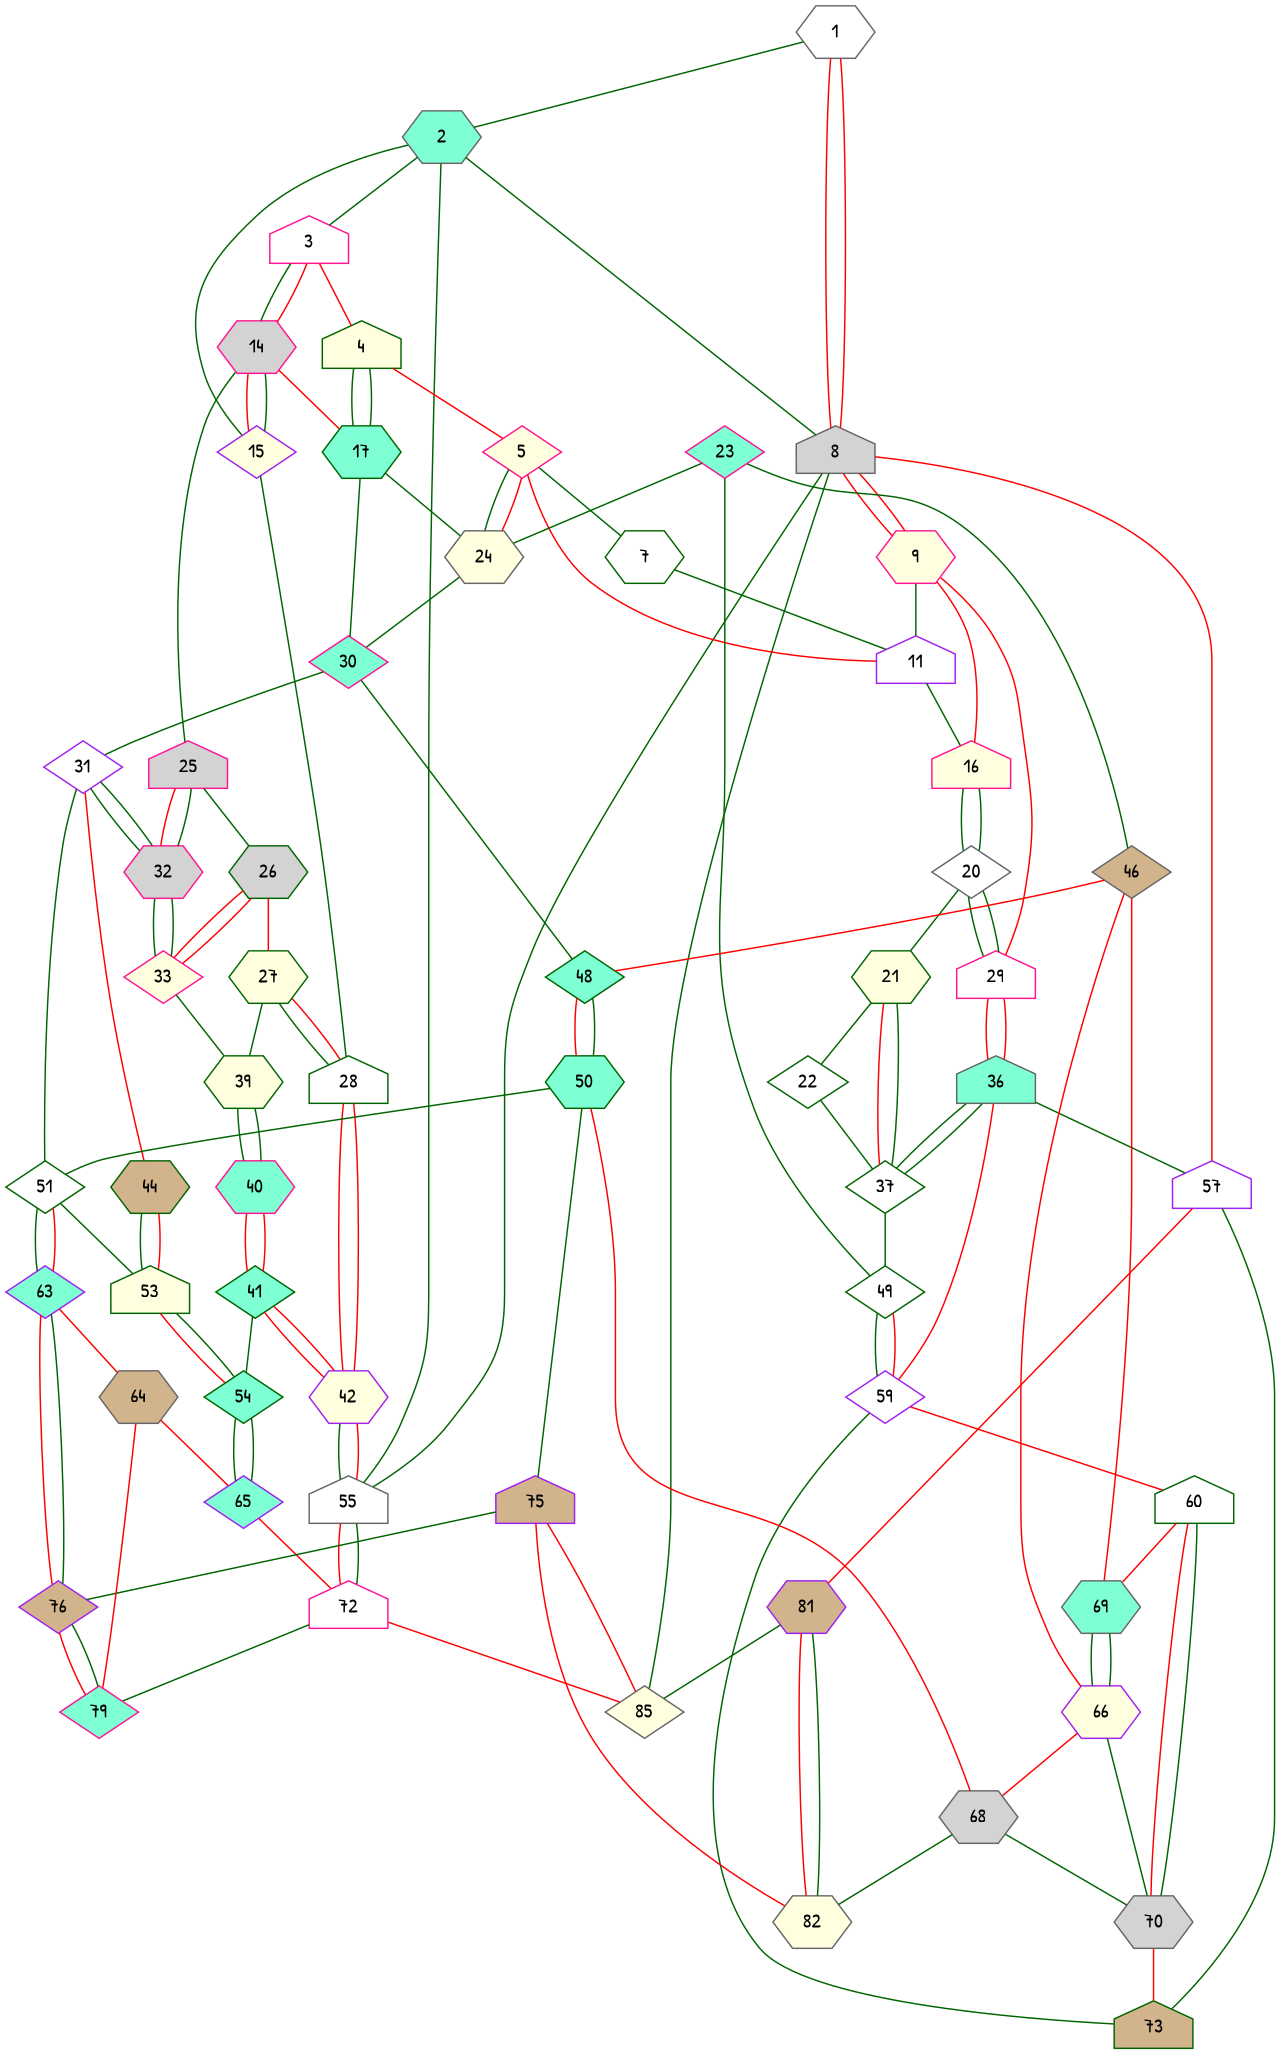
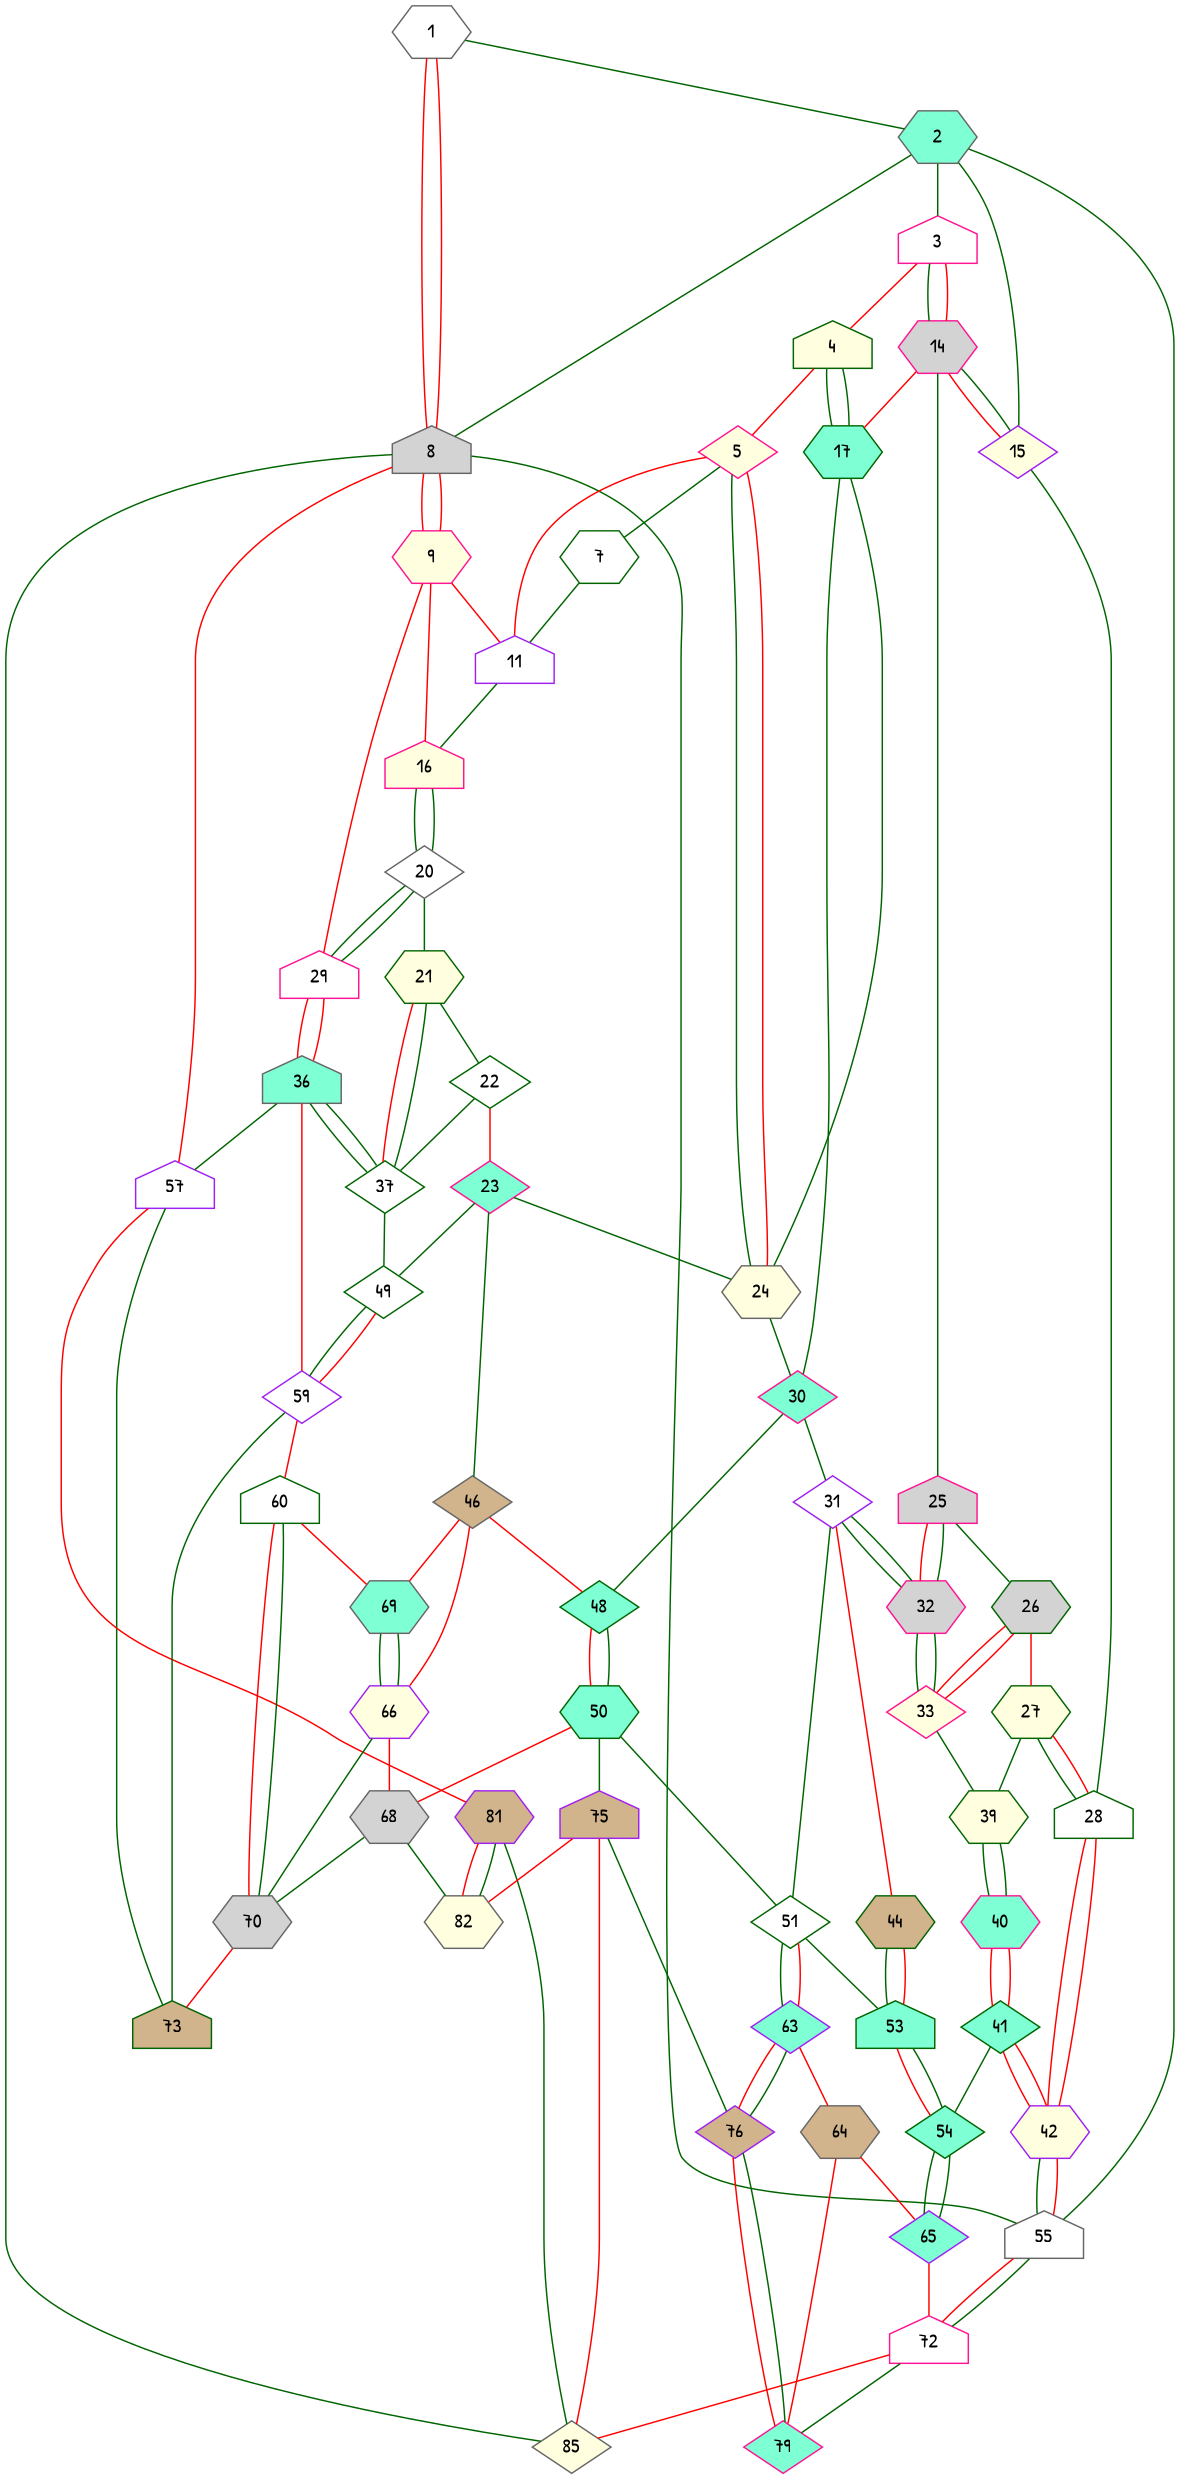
  graph {
    fontname="Patrick Hand"
    node [color=darkgreen fillcolor=white fontname="Patrick Hand" shape=hexagon style=filled]
    edge [color=darkgreen fontname="Patrick Hand"]
    1 [color=gray40]
    2 [color=gray40 fillcolor=aquamarine super="+13"]
    8 [color=gray40 fillcolor=lightgrey shape=house super="+56"]
    3 [color=deeppink shape=house]
    15 [color=purple fillcolor=lightyellow shape=diamond]
    55 [color=gray40 shape=house]
    9 [color=deeppink fillcolor=lightyellow super="+10"]
    57 [color=purple shape=house super="+80"]
    85 [color=gray40 fillcolor=lightyellow shape=diamond super="+86"]
    4 [fillcolor=lightyellow shape=house]
    14 [color=deeppink fillcolor=lightgrey super="+19"]
    28 [shape=house]
    72 [color=deeppink shape=house super="+84"]
    5 [color=deeppink fillcolor=lightyellow shape=diamond super="+6"]
    17 [fillcolor=aquamarine super="+18"]
    25 [color=deeppink fillcolor=lightgrey shape=house]
    7
    11 [color=purple shape=house super="+12"]
    24 [color=gray40 fillcolor=lightyellow super="+34"]
    30 [color=deeppink fillcolor=aquamarine shape=diamond super="+35"]
    16 [color=deeppink fillcolor=lightyellow shape=house]
    29 [color=deeppink shape=house]
    73 [fillcolor=tan shape=house]
    81 [color=purple fillcolor=tan]
    20 [color=gray40 shape=diamond]
    36 [color=gray40 fillcolor=aquamarine shape=house super="+58"]
    26 [fillcolor=lightgrey]
    32 [color=deeppink fillcolor=lightgrey]
    42 [color=purple fillcolor=lightyellow]
    21 [fillcolor=lightyellow]
    31 [color=purple shape=diamond super="+43"]
    48 [fillcolor=aquamarine shape=diamond]
    22 [shape=diamond]
    37 [shape=diamond super="+38"]
    23 [color=deeppink fillcolor=aquamarine shape=diamond super="+45"]
    49 [shape=diamond]
    46 [color=gray40 fillcolor=tan shape=diamond super="+47"]
    n38 [color=gray40 fillcolor=aquamarine label=69]
    66 [color=purple fillcolor=lightyellow super="+67"]
    59 [color=purple shape=diamond super="+62"]
    27 [fillcolor=lightyellow]
    33 [color=deeppink fillcolor=lightyellow shape=diamond]
    39 [fillcolor=lightyellow]
    40 [color=deeppink fillcolor=aquamarine]
    44 [fillcolor=tan]
    51 [shape=diamond super="+52"]
    50 [fillcolor=aquamarine super="+69"]
-   53 [fillcolor=lightyellow shape=house]
+   53 [fillcolor=aquamarine shape=house]
    63 [color=purple fillcolor=aquamarine shape=diamond]
    60 [shape=house]
    41 [fillcolor=aquamarine shape=diamond]
    54 [fillcolor=aquamarine shape=diamond]
    65 [color=purple fillcolor=aquamarine shape=diamond super="+71"]
    68 [color=gray40 fillcolor=lightgrey super="+77"]
    70 [color=gray40 fillcolor=lightgrey super="+74"]
    75 [color=purple fillcolor=tan shape=house super="+83"]
    82 [color=gray40 fillcolor=lightyellow]
    76 [color=purple fillcolor=tan shape=diamond]
    64 [color=gray40 fillcolor=tan super="+78"]
    79 [color=deeppink fillcolor=aquamarine shape=diamond]
    1 -- 2
    1 -- 8 [color=red]
    1 -- 8 [color=red]
    2 -- 8
    2 -- 3
    2 -- 15
    2 -- 55
    8 -- 55
    8 -- 9 [color=red]
    8 -- 9 [color=red]
    8 -- 57 [color=red]
    8 -- 85
    3 -- 4 [color=red]
    3 -- 14
    3 -- 14 [color=red]
    15 -- 28
    55 -- 72 [color=red]
    55 -- 72
-   9 -- 11
+   9 -- 11 [color=red]
    9 -- 16 [color=red]
    9 -- 29 [color=red]
    57 -- 73
    57 -- 81 [color=red]
    4 -- 5 [color=red]
    4 -- 17
    4 -- 17
    14 -- 15 [color=red]
    14 -- 15
    14 -- 17 [color=red]
    14 -- 25
    28 -- 42 [color=red]
    28 -- 42 [color=red]
    72 -- 85 [color=red]
    72 -- 79
    5 -- 7
    5 -- 11 [color=red]
    5 -- 24
    5 -- 24 [color=red]
    17 -- 24
    17 -- 30
    25 -- 26
    25 -- 32 [color=red]
    25 -- 32
    7 -- 11
    11 -- 16
    24 -- 30
    30 -- 31
    30 -- 48
    16 -- 20
    16 -- 20
    29 -- 36 [color=red]
    29 -- 36 [color=red]
    81 -- 85
    81 -- 82 [color=red]
    81 -- 82
    20 -- 29
    20 -- 29
    20 -- 21
    36 -- 57
    36 -- 37
    36 -- 37
    36 -- 59 [color=red]
    26 -- 27 [color=red]
    26 -- 33 [color=red]
    26 -- 33 [color=red]
    32 -- 33
    32 -- 33
    42 -- 55
    42 -- 55 [color=red]
    21 -- 22
    21 -- 37 [color=red]
    21 -- 37
    31 -- 32
    31 -- 32
    31 -- 44 [color=red]
    31 -- 51
    48 -- 50 [color=red]
    48 -- 50
    22 -- 37
+   22 -- 23 [color=red]
    37 -- 49
    23 -- 24
    23 -- 49
    23 -- 46
    49 -- 59
    49 -- 59 [color=red]
    46 -- 48 [color=red]
    46 -- n38 [color=red]
    46 -- 66 [color=red]
    n38 -- 66
    n38 -- 66
    66 -- 68 [color=red]
    66 -- 70
    59 -- 73
    59 -- 60 [color=red]
    27 -- 28
    27 -- 28 [color=red]
    27 -- 39
    33 -- 39
    39 -- 40
    39 -- 40
    40 -- 41 [color=red]
    40 -- 41 [color=red]
    44 -- 53
    44 -- 53 [color=red]
    51 -- 53
    51 -- 63
    51 -- 63 [color=red]
    50 -- 51
    50 -- 68 [color=red]
    50 -- 75
    53 -- 54 [color=red]
    53 -- 54
    63 -- 76 [color=red]
    63 -- 76
    63 -- 64 [color=red]
    60 -- n38 [color=red]
    60 -- 70 [color=red]
    60 -- 70
    41 -- 42 [color=red]
    41 -- 42 [color=red]
    41 -- 54
    54 -- 65
    54 -- 65
    65 -- 72 [color=red]
    68 -- 70
    68 -- 82
    70 -- 73 [color=red]
    75 -- 85 [color=red]
    75 -- 82 [color=red]
    75 -- 76
    76 -- 79 [color=red]
    76 -- 79
    64 -- 65 [color=red weight=2]
    64 -- 79 [color=red]
  }
